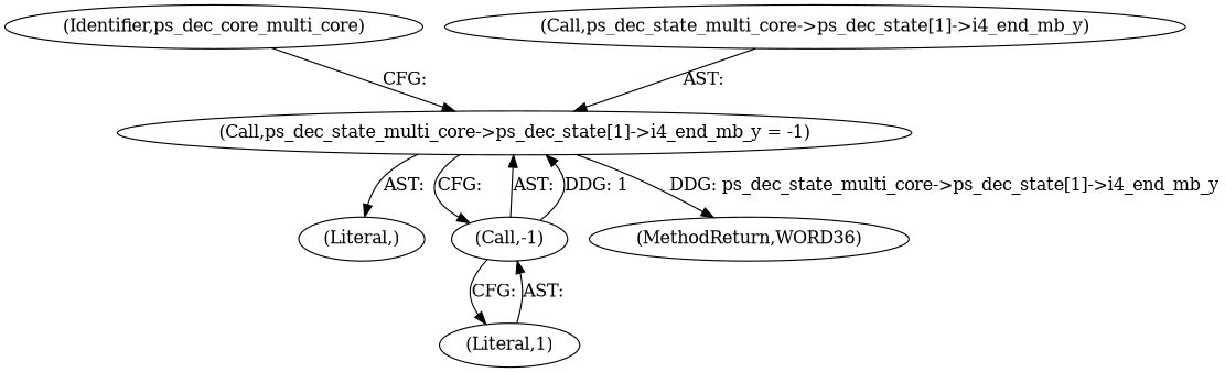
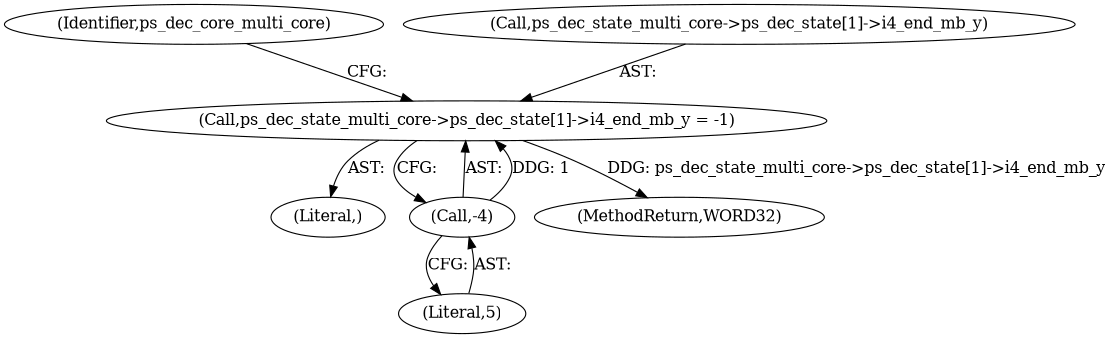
  digraph {
    n1 [label="(Call,ps_dec_state_multi_core->ps_dec_state[1]->i4_end_mb_y = -1)"]
-   n2 [label="(Call,-1)"]
+   n2 [label="(Call,-4)"]
    n3 [label="(Literal,)"]
-   n4 [label="(MethodReturn,WORD36)"]
-   n5 [label="(Literal,1)"]
+   n4 [label="(MethodReturn,WORD32)"]
+   n5 [label="(Literal,5)"]
    n6 [label="(Identifier,ps_dec_core_multi_core)"]
    n7 [label="(Call,ps_dec_state_multi_core->ps_dec_state[1]->i4_end_mb_y)"]
    n1 -> n2 [label="CFG: "]
    n1 -> n3 [label="AST: "]
    n1 -> n4 [label="DDG: ps_dec_state_multi_core->ps_dec_state[1]->i4_end_mb_y"]
    n2 -> n1 [label="AST: "]
    n2 -> n1 [label="DDG: 1"]
    n2 -> n5 [label="CFG: "]
    n5 -> n2 [label="AST: "]
    n6 -> n1 [label="CFG: "]
    n7 -> n1 [label="AST: "]
  }
